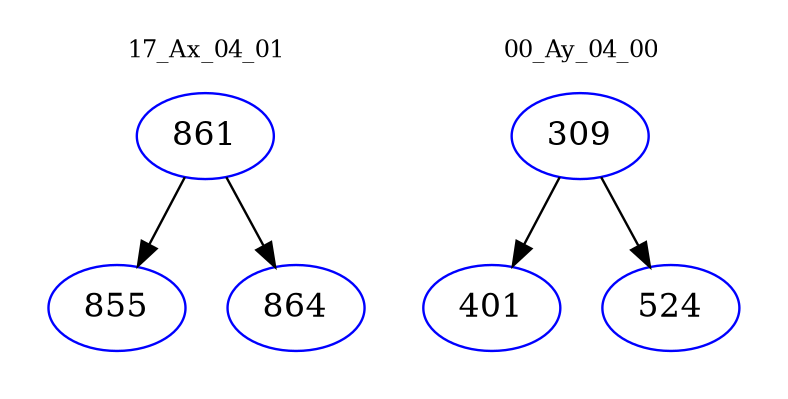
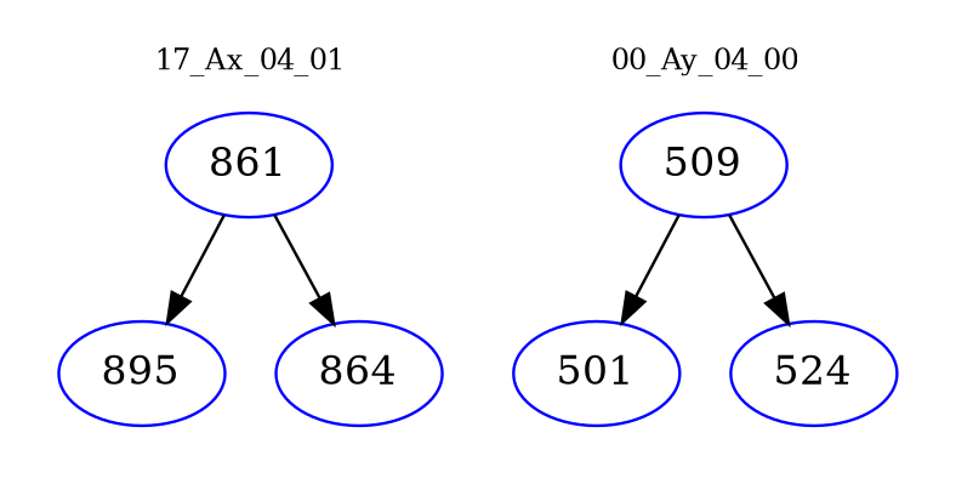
  digraph {
    node [color=blue]
    edge [color=black]
    n1 [label=861]
-   n2 [label=855]
+   n2 [label=895]
    n3 [label=864]
-   n4 [label=309]
-   n5 [label=401]
+   n4 [label=509]
+   n5 [label=501]
    n6 [label=524]
    subgraph cluster_1 {
      color=white
      fontsize=10
      label="17_Ax_04_01"
      n1
      n2
      n3
    }
    subgraph cluster_2 {
      color=white
      fontsize=10
      label="00_Ay_04_00"
      n4
      n5
      n6
    }
    n1 -> n2
    n1 -> n3
    n4 -> n5
    n4 -> n6
  }
